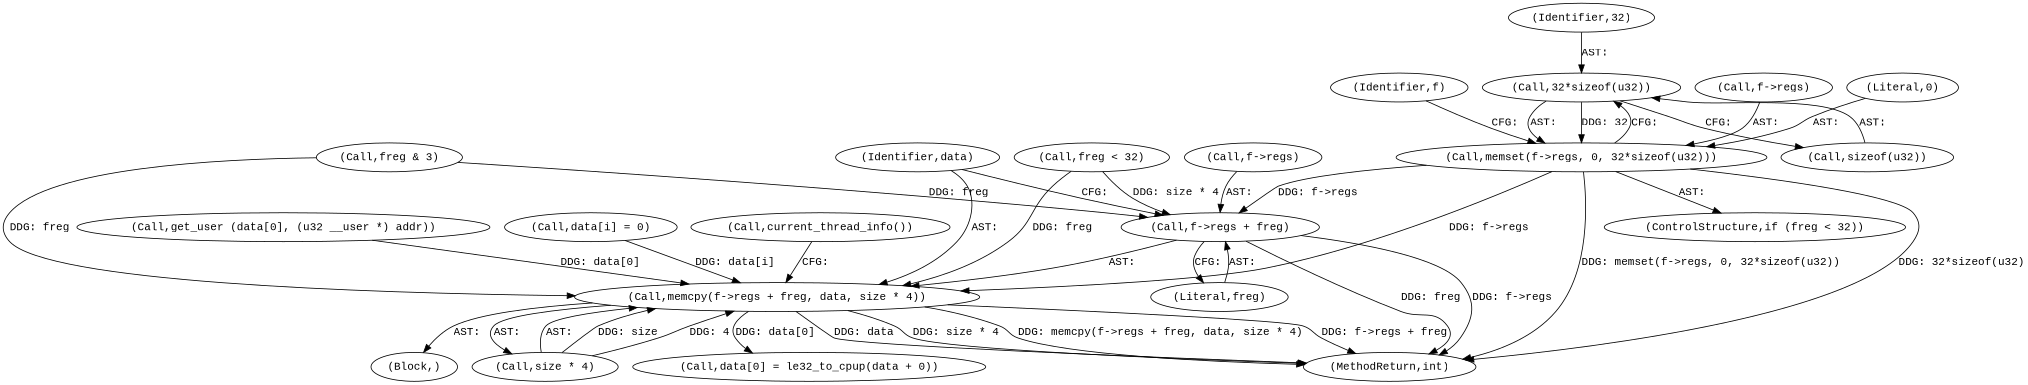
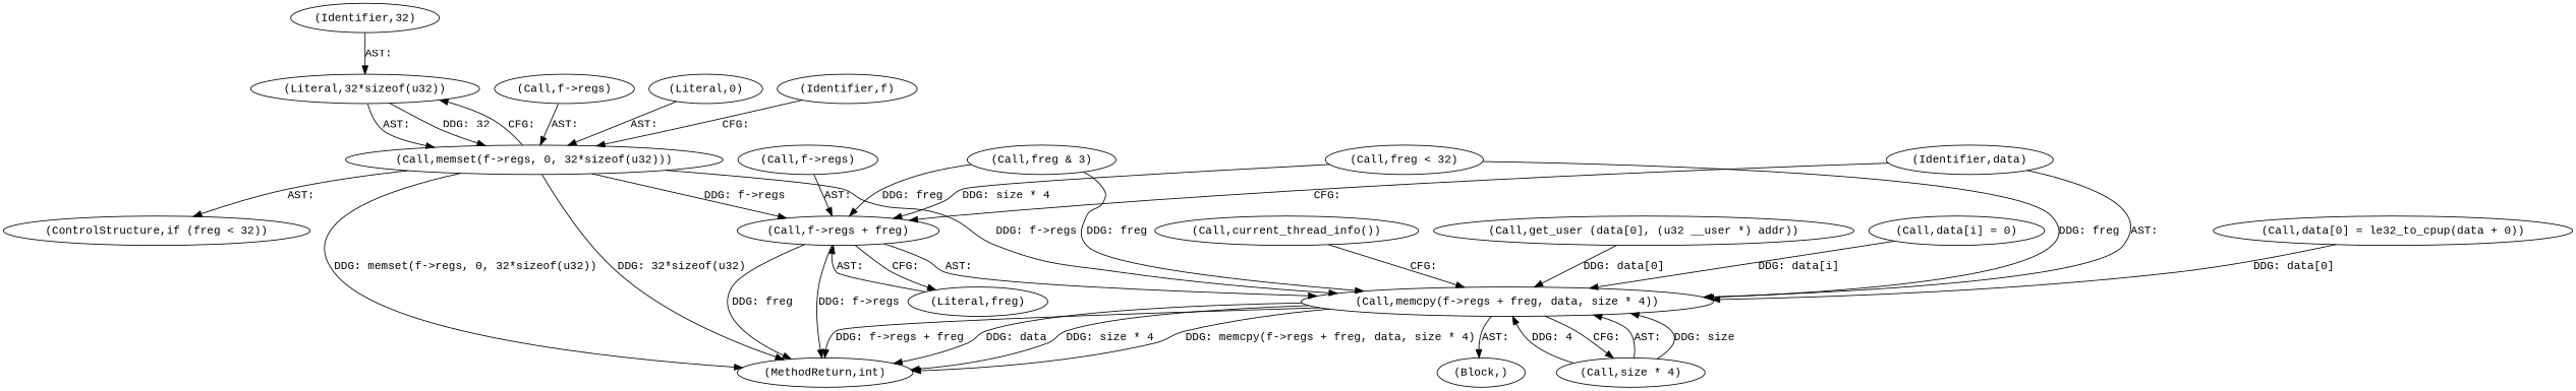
  digraph {
    fontname="Liberation Mono"
    node [fontname="Liberation Mono"]
    edge [fontname="Liberation Mono"]
-   n1 [label="(Call,32*sizeof(u32))"]
+   n1 [label="(Literal,32*sizeof(u32))"]
    n2 [label="(Call,memset(f->regs, 0, 32*sizeof(u32)))"]
-   n3 [label="(Call,sizeof(u32))"]
    n4 [label="(Call,memcpy(f->regs + freg, data, size * 4))"]
    n5 [label="(Call,f->regs + freg)"]
    n6 [label="(MethodReturn,int)"]
    n7 [label="(ControlStructure,if (freg < 32))"]
    n8 [label="(Block,)"]
    n9 [label="(Call,size * 4)"]
    n10 [label="(Literal,freg)"]
    n11 [label="(Call,get_user (data[0], (u32 __user *) addr))"]
    n12 [label="(Call,f->regs)"]
    n13 [label="(Identifier,data)"]
    n14 [label="(Call,freg < 32)"]
    n15 [label="(Call,f->regs)"]
    n16 [label="(Call,data[i] = 0)"]
    n17 [label="(Call,freg & 3)"]
    n18 [label="(Call,data[0] = le32_to_cpup(data + 0))"]
    n19 [label="(Identifier,32)"]
    n20 [label="(Literal,0)"]
    n21 [label="(Identifier,f)"]
    n22 [label="(Call,current_thread_info())"]
    n1 -> n2 [label="AST: "]
    n1 -> n2 [label="DDG: 32"]
-   n1 -> n3 [label="CFG: "]
    n2 -> n1 [label="CFG: "]
    n2 -> n4 [label="DDG: f->regs"]
    n2 -> n5 [label="DDG: f->regs"]
    n2 -> n6 [label="DDG: memset(f->regs, 0, 32*sizeof(u32))"]
    n2 -> n6 [label="DDG: 32*sizeof(u32)"]
    n2 -> n7 [label="AST: "]
-   n3 -> n1 [label="AST: "]
    n4 -> n6 [label="DDG: data"]
    n4 -> n6 [label="DDG: size * 4"]
    n4 -> n6 [label="DDG: memcpy(f->regs + freg, data, size * 4)"]
    n4 -> n6 [label="DDG: f->regs + freg"]
    n4 -> n8 [label="AST: "]
-   n4 -> n9 [label="AST: "]
+   n4 -> n9 [label="CFG: "]
    n5 -> n4 [label="AST: "]
    n5 -> n6 [label="DDG: freg"]
    n5 -> n6 [label="DDG: f->regs"]
    n5 -> n10 [label="CFG: "]
    n9 -> n4 [label="AST: "]
    n9 -> n4 [label="DDG: size"]
    n9 -> n4 [label="DDG: 4"]
    n10 -> n5 [label="AST: "]
    n11 -> n4 [label="DDG: data[0]"]
    n12 -> n2 [label="AST: "]
    n13 -> n4 [label="AST: "]
    n13 -> n5 [label="CFG: "]
    n14 -> n4 [label="DDG: freg"]
    n14 -> n5 [label="DDG: size * 4"]
    n15 -> n5 [label="AST: "]
    n16 -> n4 [label="DDG: data[i]"]
    n17 -> n4 [label="DDG: freg"]
    n17 -> n5 [label="DDG: freg"]
-   n4 -> n18 [label="DDG: data[0]"]
+   n18 -> n4 [label="DDG: data[0]"]
    n19 -> n1 [label="AST: "]
    n20 -> n2 [label="AST: "]
    n21 -> n2 [label="CFG: "]
    n22 -> n4 [label="CFG: "]
  }
